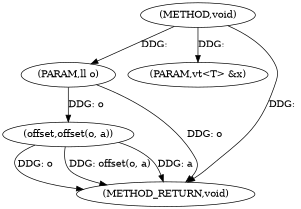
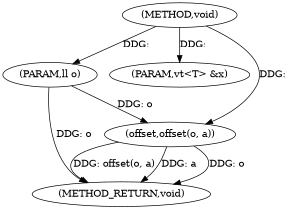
  digraph {
    n1 [label="(METHOD,void)"]
    n2 [label="(PARAM,ll o)"]
    n3 [label="(PARAM,vt<T> &x)"]
    n4 [label="(offset,offset(o, a))"]
    n5 [label="(METHOD_RETURN,void)"]
    n1 -> n2 [label="DDG: "]
    n1 -> n3 [label="DDG: "]
-   n1 -> n5 [label="DDG: "]
+   n1 -> n4 [label="DDG: "]
    n2 -> n4 [label="DDG: o"]
    n2 -> n5 [label="DDG: o"]
    n4 -> n5 [label="DDG: o"]
    n4 -> n5 [label="DDG: offset(o, a)"]
    n4 -> n5 [label="DDG: a"]
  }
